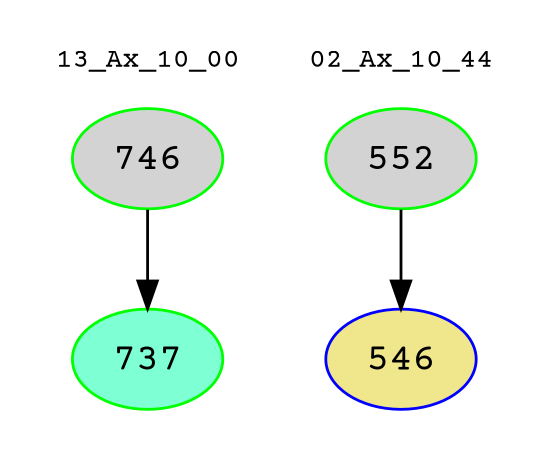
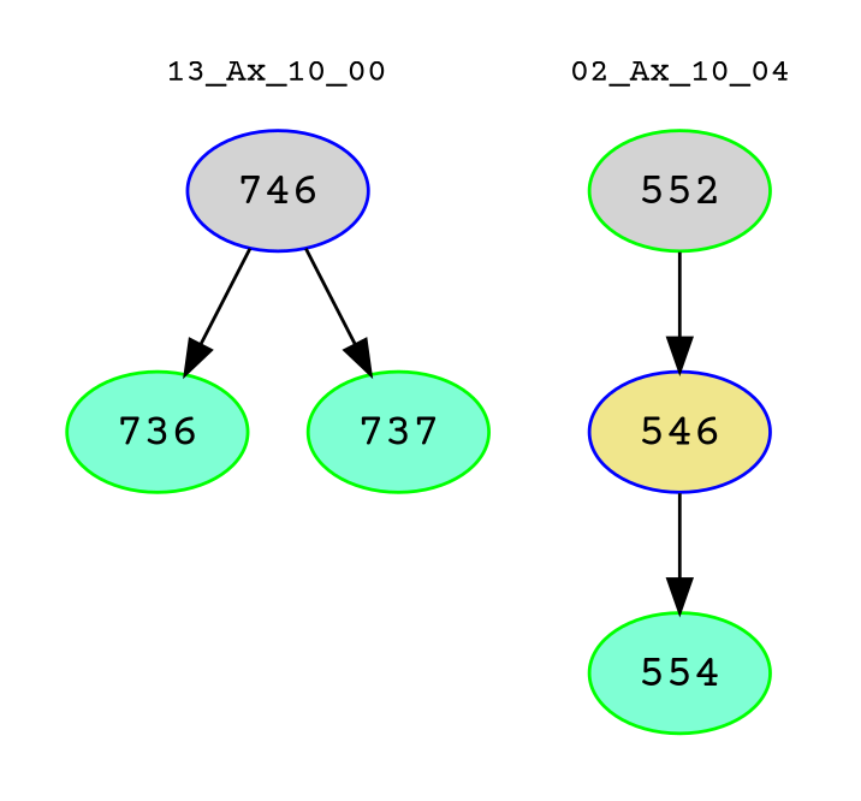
  digraph {
    fontname="Courier Prime"
    node [color=green fillcolor=aquamarine fontname="Courier Prime" style=filled]
    edge [color=black fontname="Courier Prime"]
-   n1 [fillcolor=lightgrey label=746]
+   n1 [color=blue fillcolor=lightgrey label=746]
+   n2 [label=736]
    n3 [label=737]
    n4 [color=blue fillcolor=khaki label=546]
    n5 [fillcolor=lightgrey label=552]
+   n6 [label=554]
    subgraph cluster_1 {
      color=white
      fontsize=10
      label="13_Ax_10_00"
      n1
+     n2
      n3
    }
    subgraph cluster_2 {
      color=white
      fontsize=10
-     label="02_Ax_10_44"
+     label="02_Ax_10_04"
      n4
      n5
+     n6
    }
+   n1 -> n2
    n1 -> n3
+   n4 -> n6
    n5 -> n4
  }
